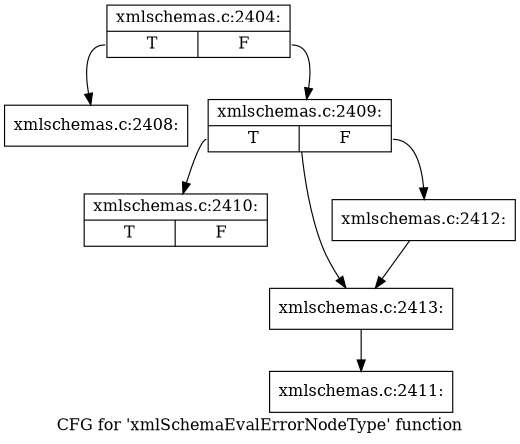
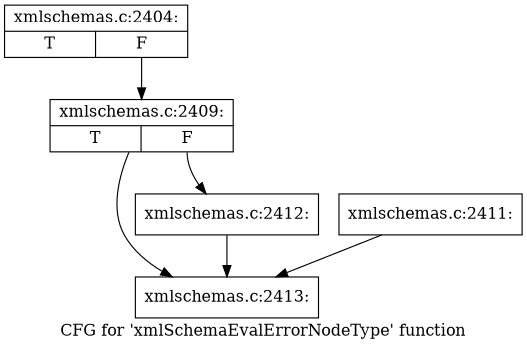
  digraph {
    label="CFG for 'xmlSchemaEvalErrorNodeType' function"
    node [shape=record]
    n1 [label="{xmlschemas.c:2404:|{<s0>T|<s1>F}}"]
-   n2 [label="{xmlschemas.c:2408:}"]
    n3 [label="{xmlschemas.c:2409:|{<s0>T|<s1>F}}"]
    n4 [label="{xmlschemas.c:2413:}"]
-   n5 [label="{xmlschemas.c:2410:|{<s0>T|<s1>F}}"]
    n6 [label="{xmlschemas.c:2412:}"]
    n7 [label="{xmlschemas.c:2411:}"]
-   n1 -> n2 [tailport=s0]
    n1 -> n3 [tailport=s1]
    n3 -> n4
-   n3 -> n5 [tailport=s0]
    n3 -> n6 [tailport=s1]
    n6 -> n4
-   n4 -> n7
+   n7 -> n4
  }
